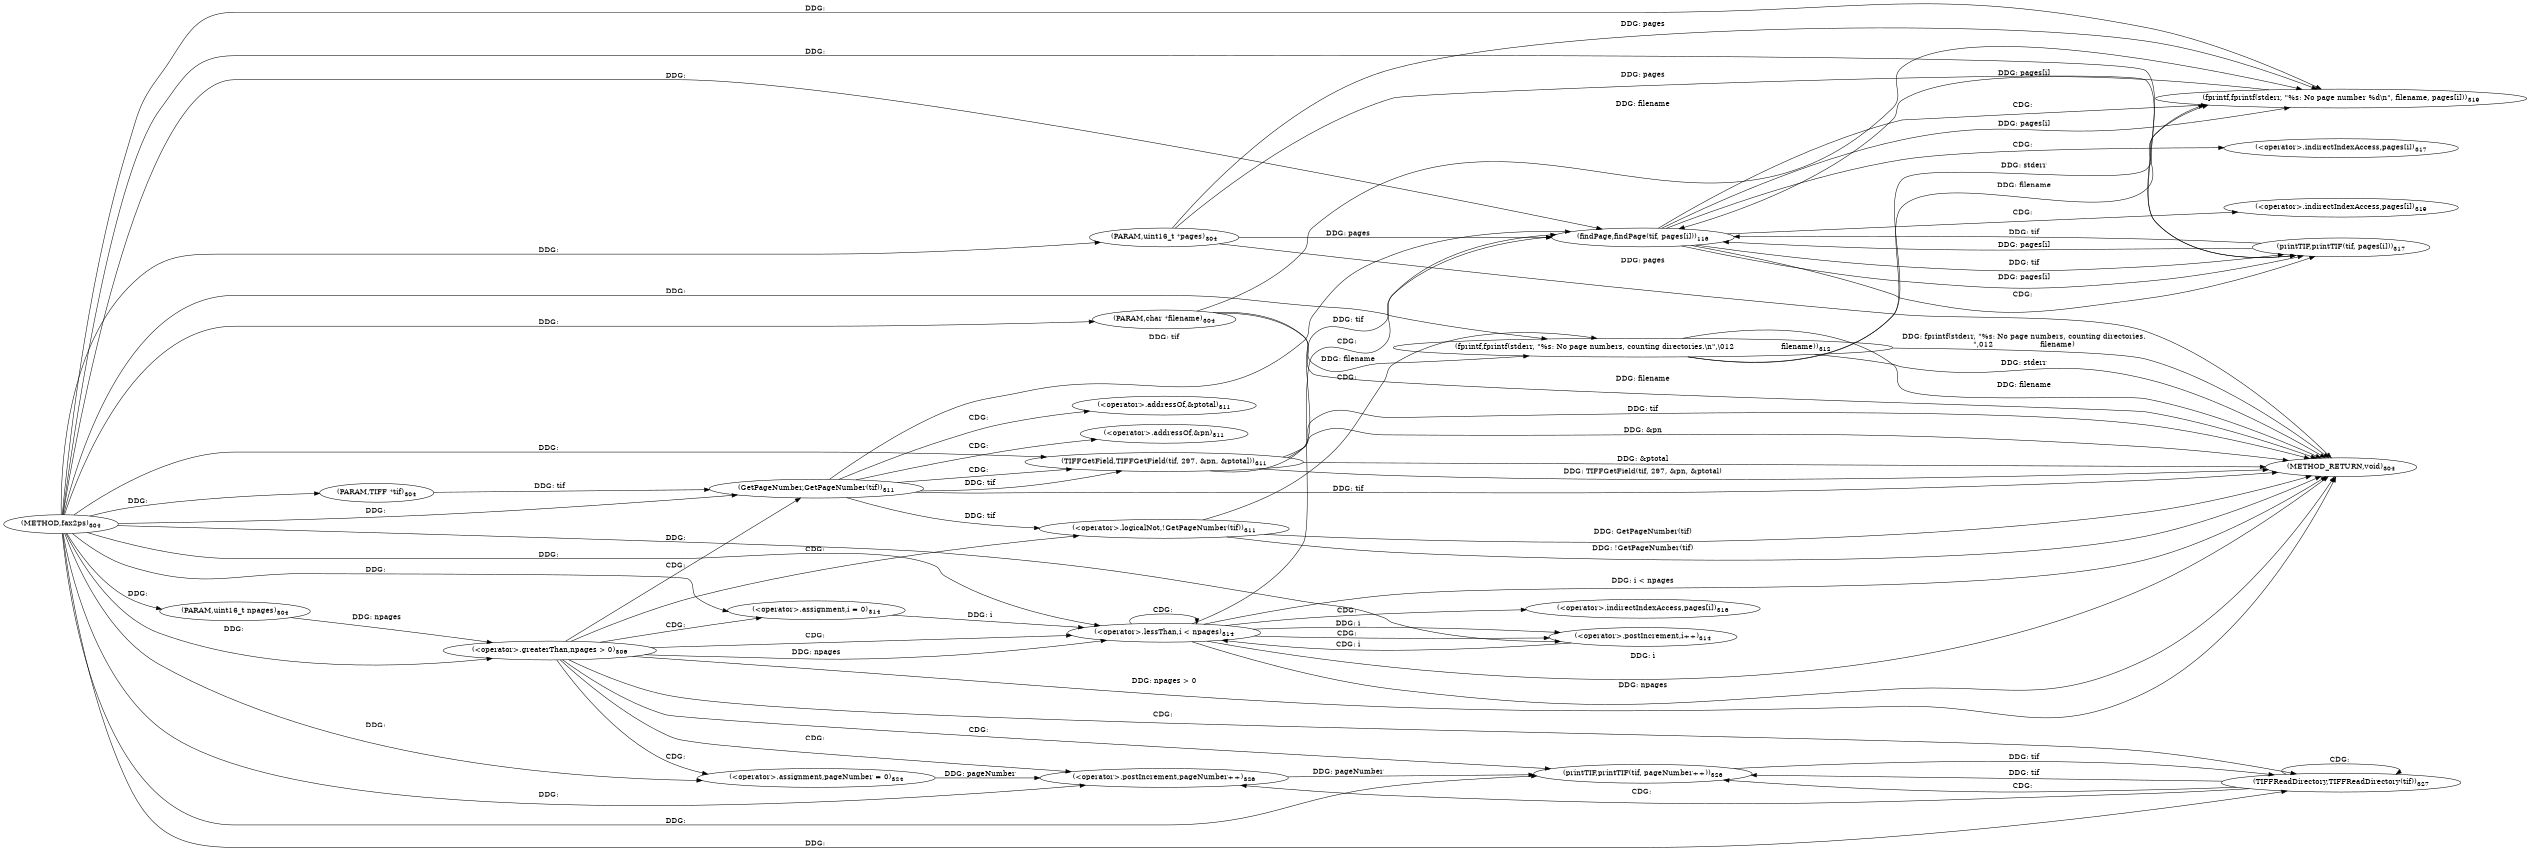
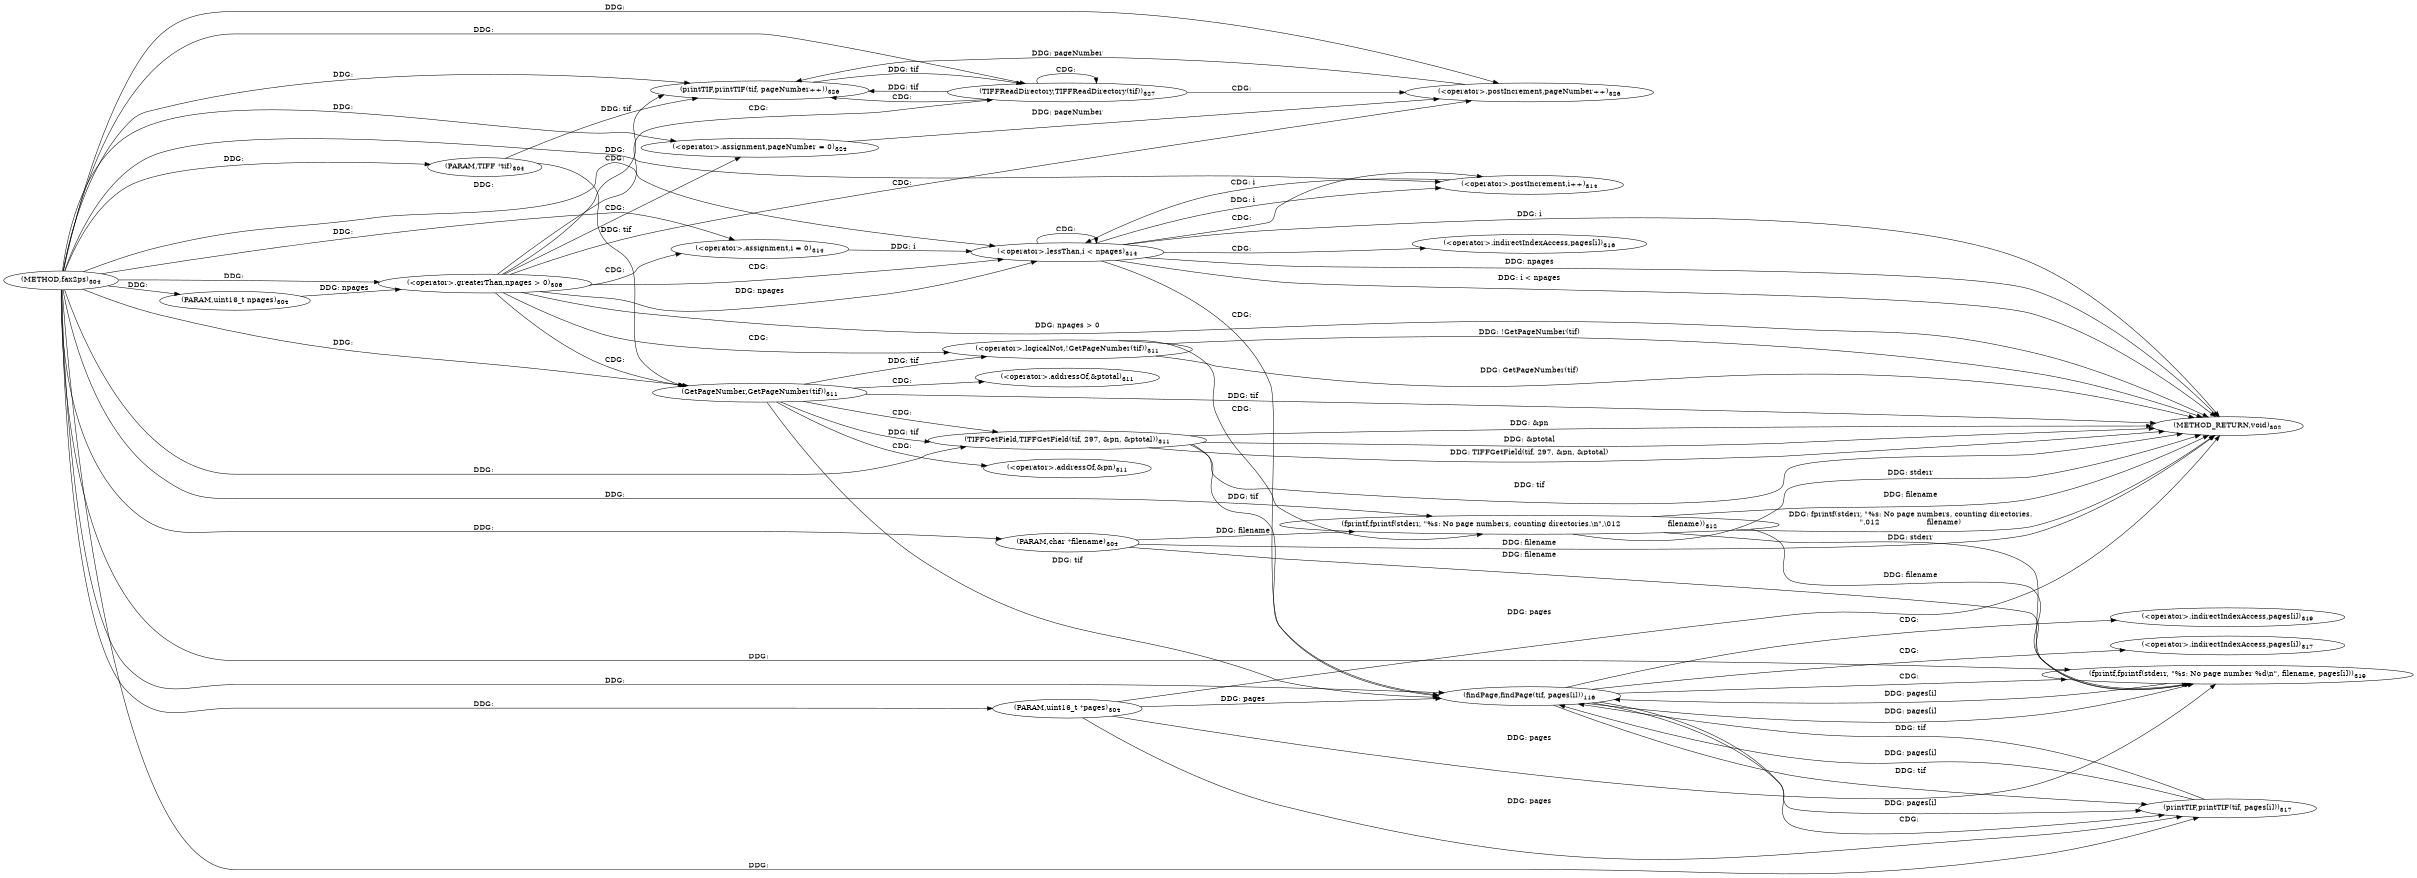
  digraph {
    rankdir=LR
    n1 [label=<(METHOD,fax2ps)<SUB>304</SUB>>]
    n2 [label=<(PARAM,TIFF *tif)<SUB>304</SUB>>]
    n3 [label=<(PARAM,uint16_t npages)<SUB>304</SUB>>]
    n4 [label=<(PARAM,uint16_t *pages)<SUB>304</SUB>>]
    n5 [label=<(PARAM,char *filename)<SUB>304</SUB>>]
    n6 [label=<(&lt;operator&gt;.greaterThan,npages &gt; 0)<SUB>306</SUB>>]
    n7 [label=<(&lt;operator&gt;.lessThan,i &lt; npages)<SUB>314</SUB>>]
    n8 [label=<(&lt;operator&gt;.postIncrement,i++)<SUB>314</SUB>>]
    n9 [label=<(&lt;operator&gt;.assignment,pageNumber = 0)<SUB>324</SUB>>]
    n10 [label=<(fprintf,fprintf(stderr, &quot;%s: No page numbers, counting directories.\n&quot;,\012                    filename))<SUB>312</SUB>>]
    n11 [label=<(&lt;operator&gt;.assignment,i = 0)<SUB>314</SUB>>]
    n12 [label=<(printTIF,printTIF(tif, pageNumber++))<SUB>326</SUB>>]
    n13 [label=<(TIFFReadDirectory,TIFFReadDirectory(tif))<SUB>327</SUB>>]
    n14 [label=<(GetPageNumber,GetPageNumber(tif))<SUB>311</SUB>>]
    n15 [label=<(findPage,findPage(tif, pages[i]))<SUB>116</SUB>>]
    n16 [label=<(TIFFGetField,TIFFGetField(tif, 297, &amp;pn, &amp;ptotal))<SUB>311</SUB>>]
    n17 [label=<(printTIF,printTIF(tif, pages[i]))<SUB>317</SUB>>]
    n18 [label=<(&lt;operator&gt;.postIncrement,pageNumber++)<SUB>326</SUB>>]
    n19 [label=<(fprintf,fprintf(stderr, &quot;%s: No page number %d\n&quot;, filename, pages[i]))<SUB>319</SUB>>]
-   n20 [label=<(METHOD_RETURN,void)<SUB>304</SUB>>]
+   n20 [label=<(METHOD_RETURN,void)<SUB>302</SUB>>]
    n21 [label=<(&lt;operator&gt;.logicalNot,!GetPageNumber(tif))<SUB>311</SUB>>]
    n22 [label=<(&lt;operator&gt;.indirectIndexAccess,pages[i])<SUB>316</SUB>>]
    n23 [label=<(&lt;operator&gt;.addressOf,&amp;pn)<SUB>311</SUB>>]
    n24 [label=<(&lt;operator&gt;.addressOf,&amp;ptotal)<SUB>311</SUB>>]
    n25 [label=<(&lt;operator&gt;.indirectIndexAccess,pages[i])<SUB>317</SUB>>]
    n26 [label=<(&lt;operator&gt;.indirectIndexAccess,pages[i])<SUB>319</SUB>>]
    n1 -> n2 [label="DDG: "]
    n1 -> n3 [label="DDG: "]
    n1 -> n4 [label="DDG: "]
    n1 -> n5 [label="DDG: "]
    n1 -> n6 [label="DDG: "]
    n1 -> n7 [label="DDG: "]
    n1 -> n8 [label="DDG: "]
    n1 -> n9 [label="DDG: "]
    n1 -> n10 [label="DDG: "]
    n1 -> n11 [label="DDG: "]
    n1 -> n12 [label="DDG: "]
    n1 -> n13 [label="DDG: "]
    n1 -> n14 [label="DDG: "]
    n1 -> n15 [label="DDG: "]
    n1 -> n16 [label="DDG: "]
    n1 -> n17 [label="DDG: "]
    n1 -> n18 [label="DDG: "]
    n1 -> n19 [label="DDG: "]
+   n2 -> n12 [label="DDG: tif"]
    n2 -> n14 [label="DDG: tif"]
    n3 -> n6 [label="DDG: npages"]
    n4 -> n15 [label="DDG: pages"]
    n4 -> n17 [label="DDG: pages"]
    n4 -> n19 [label="DDG: pages"]
    n4 -> n20 [label="DDG: pages"]
    n5 -> n10 [label="DDG: filename"]
    n5 -> n19 [label="DDG: filename"]
    n5 -> n20 [label="DDG: filename"]
    n6 -> n7 [label="DDG: npages"]
    n6 -> n7 [label="CDG: "]
    n6 -> n9 [label="CDG: "]
    n6 -> n11 [label="CDG: "]
    n6 -> n12 [label="CDG: "]
    n6 -> n13 [label="CDG: "]
    n6 -> n14 [label="CDG: "]
    n6 -> n18 [label="CDG: "]
    n6 -> n20 [label="DDG: npages &gt; 0"]
    n6 -> n21 [label="CDG: "]
    n7 -> n7 [label="CDG: "]
    n7 -> n8 [label="DDG: i"]
    n7 -> n8 [label="CDG: "]
    n7 -> n15 [label="CDG: "]
    n7 -> n20 [label="DDG: i"]
    n7 -> n20 [label="DDG: npages"]
    n7 -> n20 [label="DDG: i &lt; npages"]
    n7 -> n22 [label="CDG: "]
    n8 -> n7 [label="CDG: i"]
    n9 -> n18 [label="DDG: pageNumber"]
    n10 -> n19 [label="DDG: stderr"]
    n10 -> n19 [label="DDG: filename"]
    n10 -> n20 [label="DDG: stderr"]
    n10 -> n20 [label="DDG: filename"]
    n10 -> n20 [label="DDG: fprintf(stderr, &quot;%s: No page numbers, counting directories.\n&quot;,\012                    filename)"]
    n11 -> n7 [label="DDG: i"]
    n12 -> n13 [label="DDG: tif"]
    n13 -> n12 [label="DDG: tif"]
    n13 -> n12 [label="CDG: "]
    n13 -> n13 [label="CDG: "]
    n13 -> n18 [label="CDG: "]
    n14 -> n15 [label="DDG: tif"]
    n14 -> n16 [label="DDG: tif"]
    n14 -> n16 [label="CDG: "]
    n14 -> n20 [label="DDG: tif"]
    n14 -> n21 [label="DDG: tif"]
    n14 -> n23 [label="CDG: "]
    n14 -> n24 [label="CDG: "]
    n15 -> n17 [label="DDG: tif"]
    n15 -> n17 [label="DDG: pages[i]"]
    n15 -> n17 [label="CDG: "]
    n15 -> n19 [label="DDG: pages[i]"]
    n15 -> n19 [label="CDG: "]
    n15 -> n25 [label="CDG: "]
    n15 -> n26 [label="CDG: "]
    n16 -> n15 [label="DDG: tif"]
    n16 -> n20 [label="DDG: tif"]
    n16 -> n20 [label="DDG: &amp;pn"]
    n16 -> n20 [label="DDG: &amp;ptotal"]
    n16 -> n20 [label="DDG: TIFFGetField(tif, 297, &amp;pn, &amp;ptotal)"]
    n17 -> n15 [label="DDG: tif"]
    n17 -> n15 [label="DDG: pages[i]"]
    n18 -> n12 [label="DDG: pageNumber"]
    n19 -> n15 [label="DDG: pages[i]"]
    n21 -> n10 [label="CDG: "]
    n21 -> n20 [label="DDG: GetPageNumber(tif)"]
    n21 -> n20 [label="DDG: !GetPageNumber(tif)"]
  }
